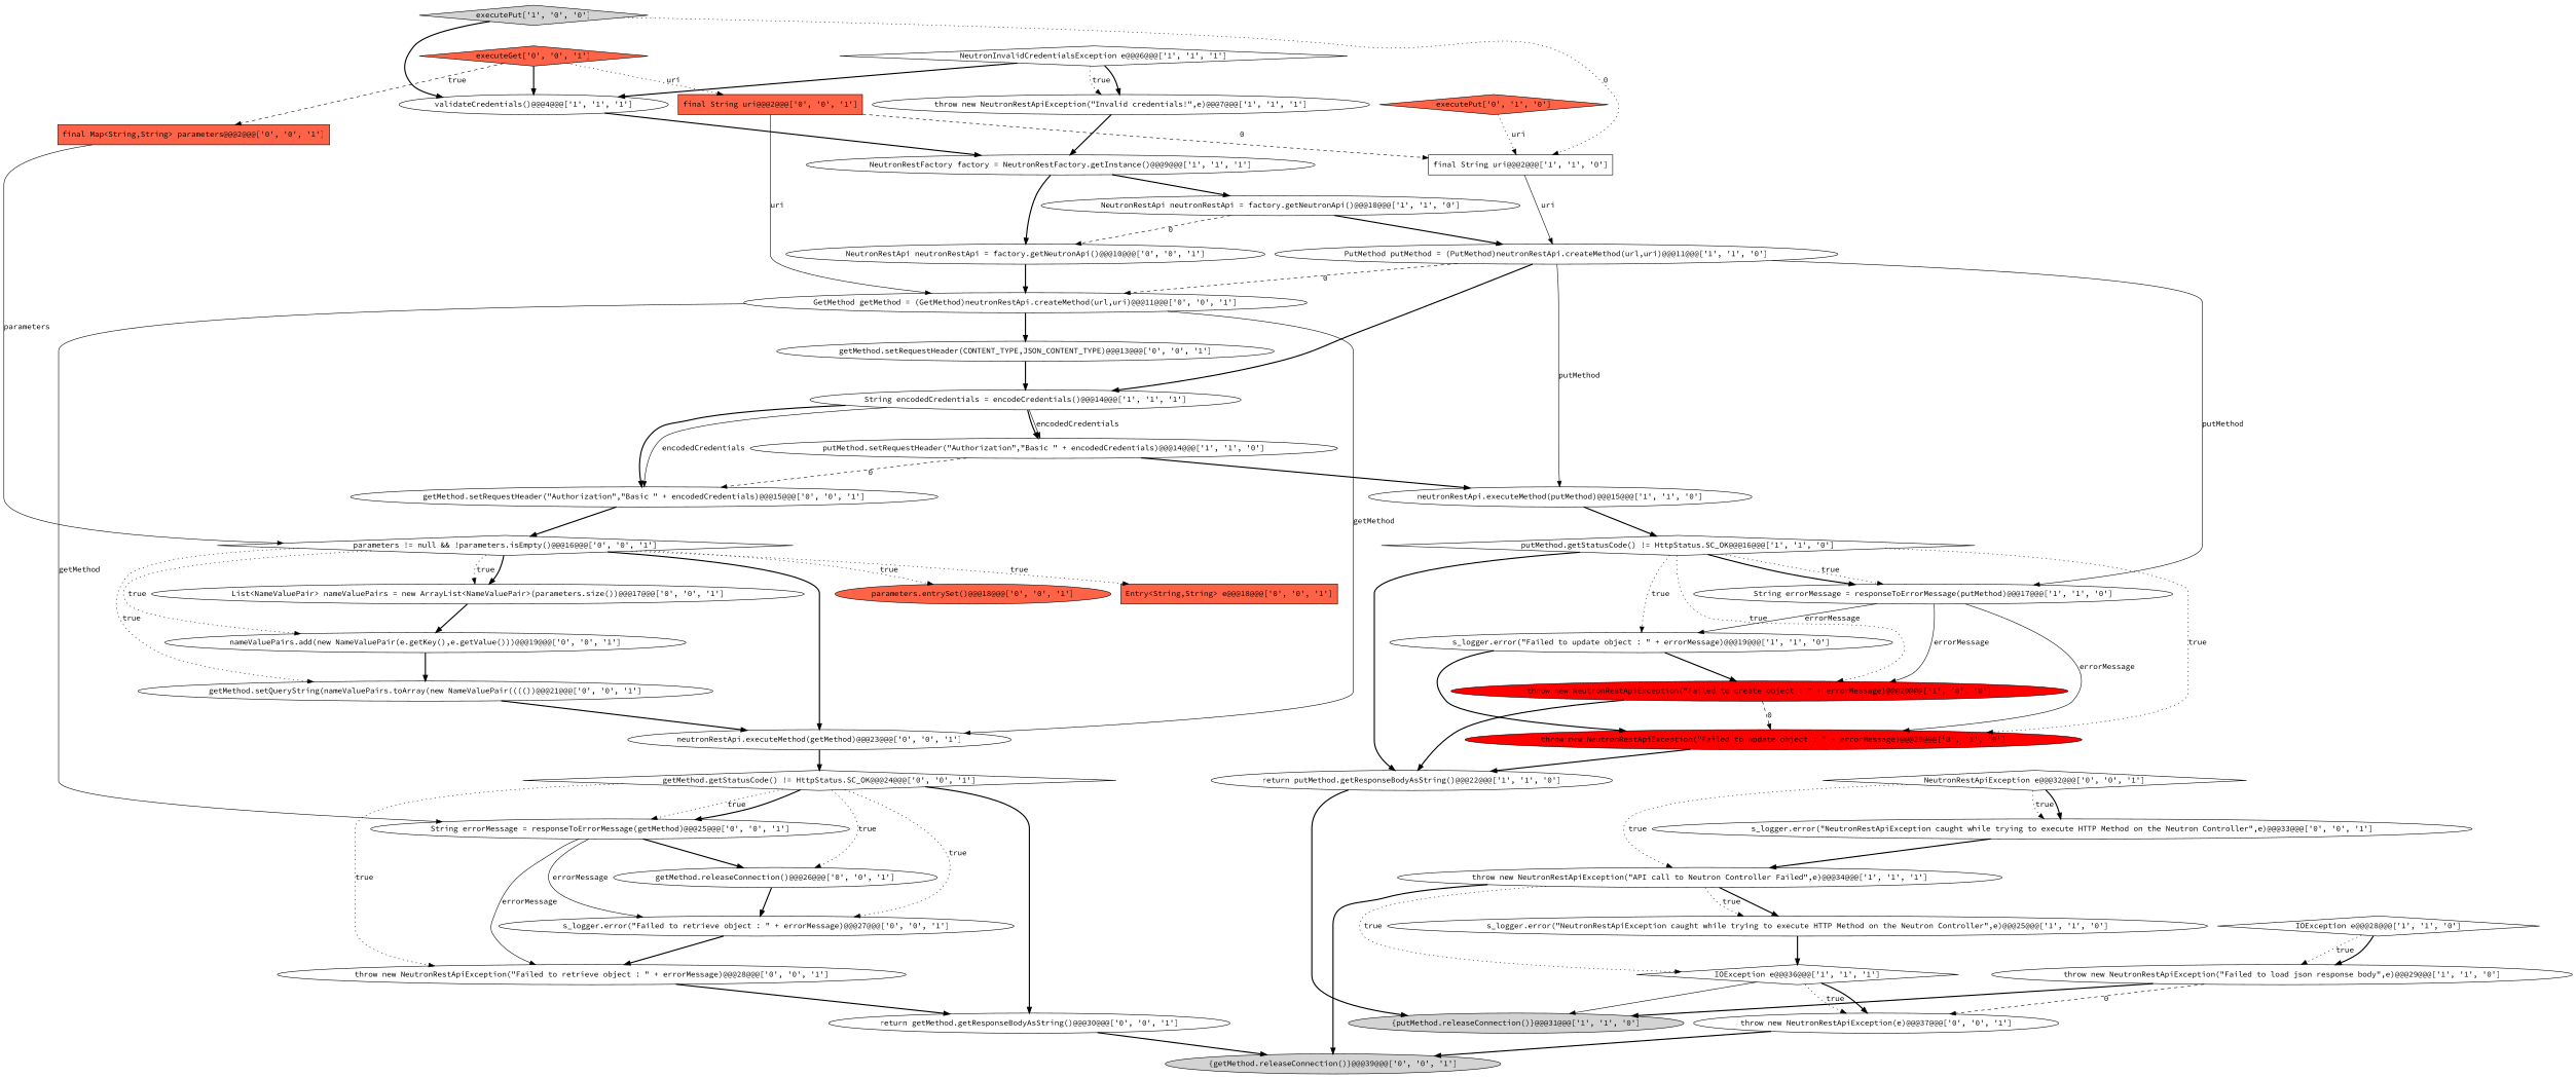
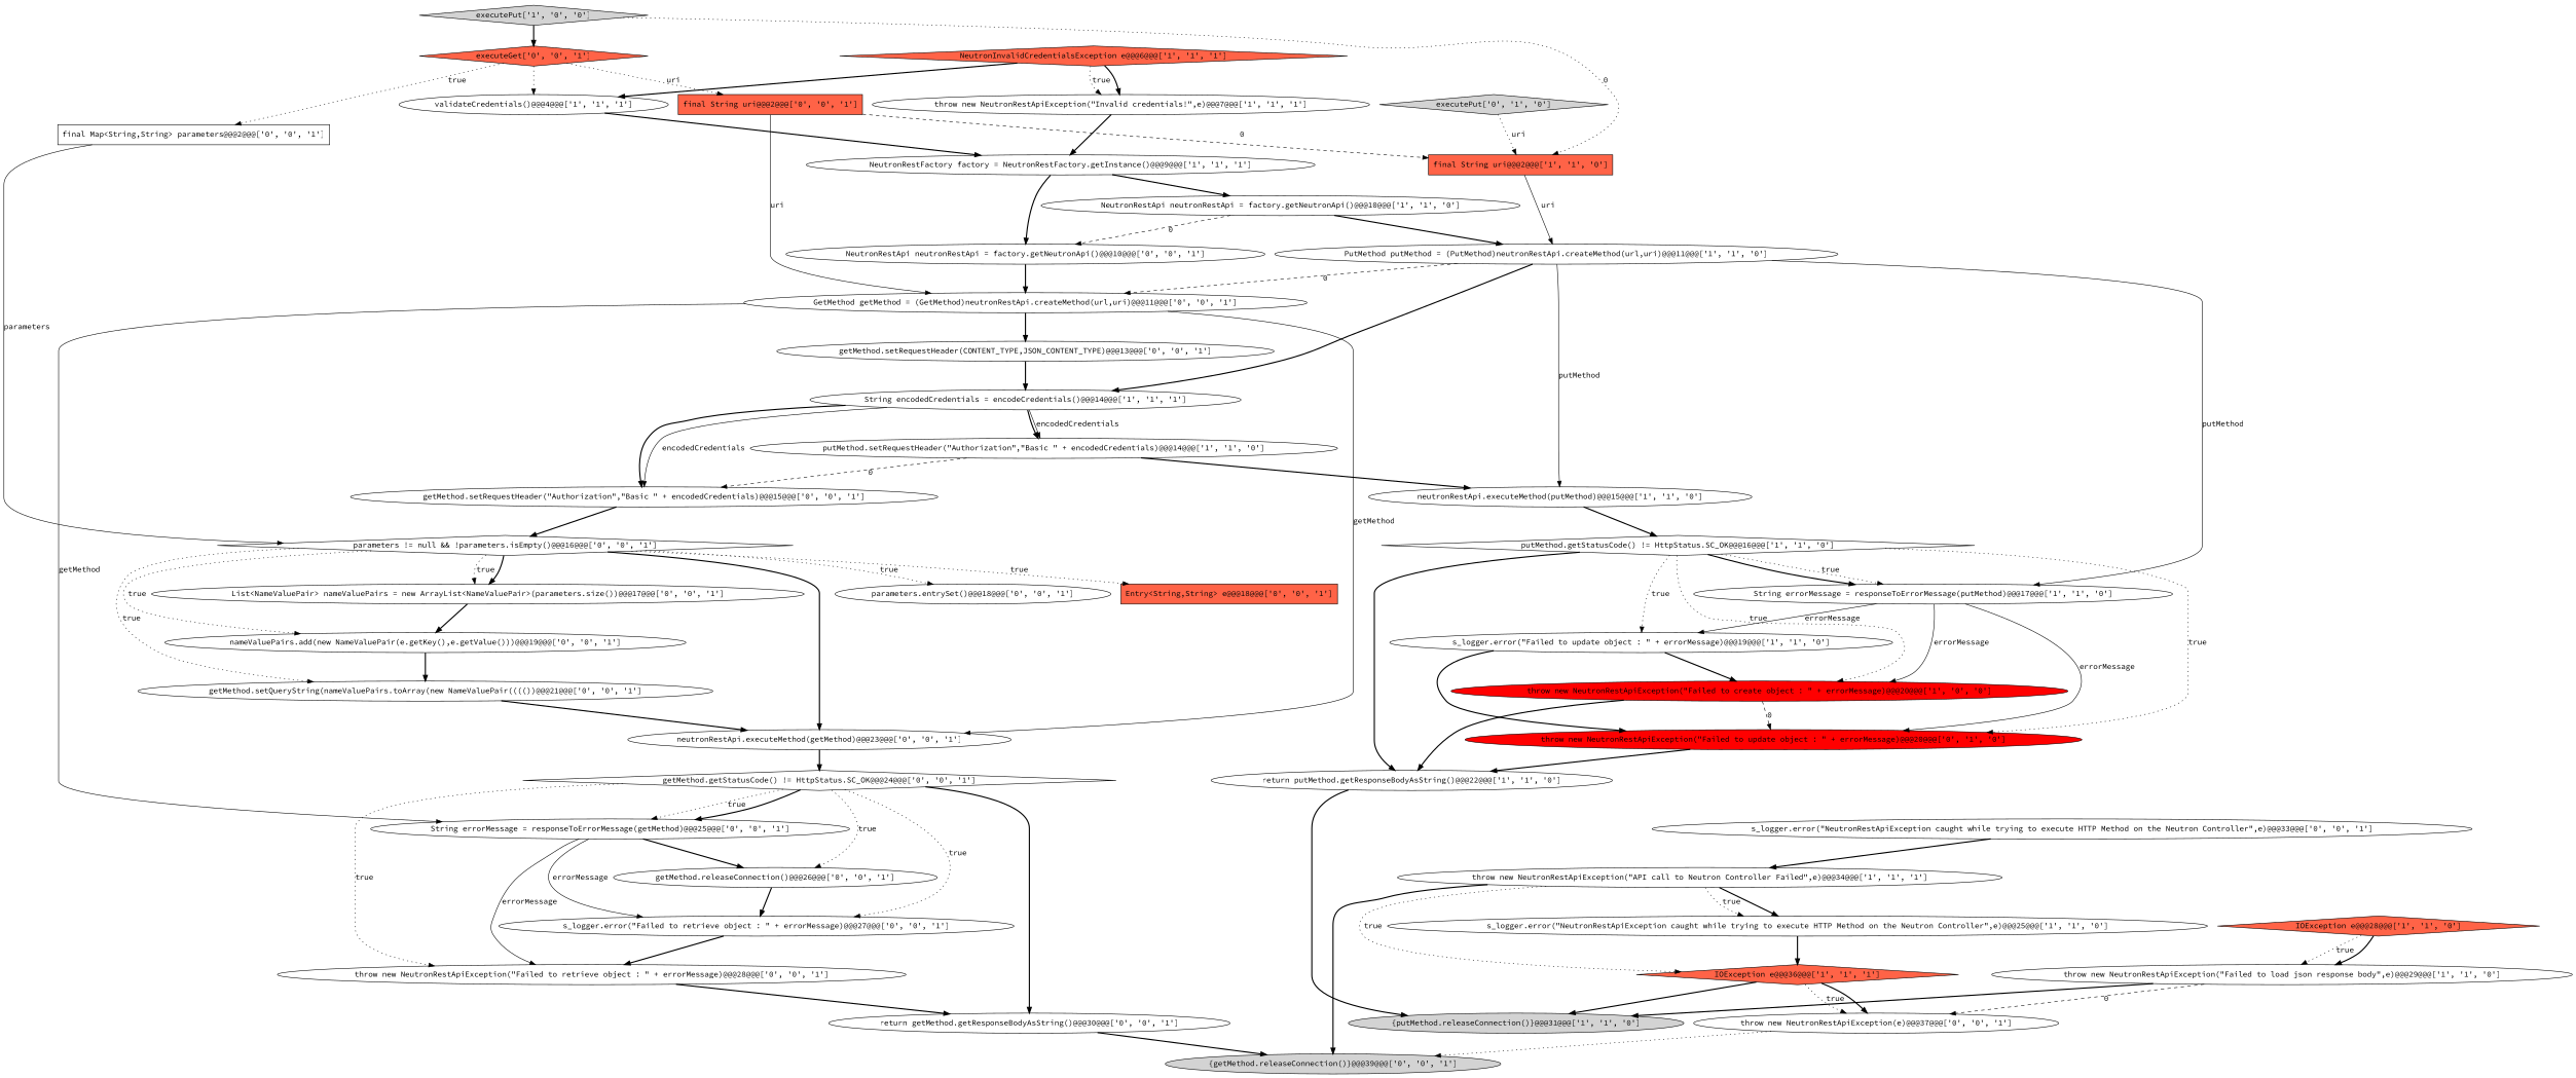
  digraph {
    fontname="Source Code Pro"
    node [fillcolor=white fontname="Source Code Pro" shape=ellipse style=filled]
    edge [fontname="Source Code Pro" style=bold]
    n1 [fillcolor=red label="throw new NeutronRestApiException(\"Failed to update object : \" + errorMessage)@@@20@@@['0', '1', '0']"]
    n2 [label="return putMethod.getResponseBodyAsString()@@@22@@@['1', '1', '0']"]
    n3 [fillcolor=lightgray label="{putMethod.releaseConnection()}@@@31@@@['1', '1', '0']"]
    n4 [label="List<NameValuePair> nameValuePairs = new ArrayList<NameValuePair>(parameters.size())@@@17@@@['0', '0', '1']"]
    n5 [label="nameValuePairs.add(new NameValuePair(e.getKey(),e.getValue()))@@@19@@@['0', '0', '1']"]
    n6 [label="getMethod.setQueryString(nameValuePairs.toArray(new NameValuePair(((())@@@21@@@['0', '0', '1']"]
-   n7 [fillcolor=tomato label="parameters.entrySet()@@@18@@@['0', '0', '1']"]
-   n8 [fillcolor=tomato label="final Map<String,String> parameters@@@2@@@['0', '0', '1']" shape=box]
+   n7 [label="parameters.entrySet()@@@18@@@['0', '0', '1']"]
+   n8 [label="final Map<String,String> parameters@@@2@@@['0', '0', '1']" shape=box]
    n9 [label="parameters != null && !parameters.isEmpty()@@@16@@@['0', '0', '1']" shape=diamond]
    n10 [label="neutronRestApi.executeMethod(getMethod)@@@23@@@['0', '0', '1']"]
    n11 [fillcolor=tomato label="Entry<String,String> e@@@18@@@['0', '0', '1']" shape=box]
    n12 [label="s_logger.error(\"Failed to update object : \" + errorMessage)@@@19@@@['1', '1', '0']"]
    n13 [fillcolor=red label="throw new NeutronRestApiException(\"Failed to create object : \" + errorMessage)@@@20@@@['1', '0', '0']"]
    n14 [label="throw new NeutronRestApiException(\"Failed to load json response body\",e)@@@29@@@['1', '1', '0']"]
    n15 [label="throw new NeutronRestApiException(e)@@@37@@@['0', '0', '1']"]
    n16 [fillcolor=lightgray label="{getMethod.releaseConnection()}@@@39@@@['0', '0', '1']"]
    n17 [label="getMethod.getStatusCode() != HttpStatus.SC_OK@@@24@@@['0', '0', '1']" shape=diamond]
    n18 [label="String errorMessage = responseToErrorMessage(getMethod)@@@25@@@['0', '0', '1']"]
    n19 [label="return getMethod.getResponseBodyAsString()@@@30@@@['0', '0', '1']"]
    n20 [label="throw new NeutronRestApiException(\"Failed to retrieve object : \" + errorMessage)@@@28@@@['0', '0', '1']"]
    n21 [label="getMethod.releaseConnection()@@@26@@@['0', '0', '1']"]
    n22 [label="s_logger.error(\"Failed to retrieve object : \" + errorMessage)@@@27@@@['0', '0', '1']"]
    n23 [label="GetMethod getMethod = (GetMethod)neutronRestApi.createMethod(url,uri)@@@11@@@['0', '0', '1']"]
    n24 [label="getMethod.setRequestHeader(CONTENT_TYPE,JSON_CONTENT_TYPE)@@@13@@@['0', '0', '1']"]
    n25 [label="String encodedCredentials = encodeCredentials()@@@14@@@['1', '1', '1']"]
-   n26 [label="final String uri@@@2@@@['1', '1', '0']" shape=box]
+   n26 [fillcolor=tomato label="final String uri@@@2@@@['1', '1', '0']" shape=box]
    n27 [label="PutMethod putMethod = (PutMethod)neutronRestApi.createMethod(url,uri)@@@11@@@['1', '1', '0']"]
    n28 [fillcolor=tomato label="final String uri@@@2@@@['0', '0', '1']" shape=box]
    n29 [label="String errorMessage = responseToErrorMessage(putMethod)@@@17@@@['1', '1', '0']"]
    n30 [label="neutronRestApi.executeMethod(putMethod)@@@15@@@['1', '1', '0']"]
-   n31 [fillcolor=tomato label="executePut['0', '1', '0']" shape=diamond]
+   n31 [fillcolor=lightgray label="executePut['0', '1', '0']" shape=diamond]
    n32 [label="validateCredentials()@@@4@@@['1', '1', '1']"]
    n33 [label="NeutronRestFactory factory = NeutronRestFactory.getInstance()@@@9@@@['1', '1', '1']"]
    n34 [label="throw new NeutronRestApiException(\"API call to Neutron Controller Failed\",e)@@@34@@@['1', '1', '1']"]
    n35 [label="s_logger.error(\"NeutronRestApiException caught while trying to execute HTTP Method on the Neutron Controller\",e)@@@25@@@['1', '1', '0']"]
-   n36 [label="IOException e@@@36@@@['1', '1', '1']" shape=diamond]
-   n37 [label="NeutronRestApiException e@@@32@@@['0', '0', '1']" shape=diamond]
+   n36 [fillcolor=tomato label="IOException e@@@36@@@['1', '1', '1']" shape=diamond]
    n38 [label="s_logger.error(\"NeutronRestApiException caught while trying to execute HTTP Method on the Neutron Controller\",e)@@@33@@@['0', '0', '1']"]
    n39 [label="getMethod.setRequestHeader(\"Authorization\",\"Basic \" + encodedCredentials)@@@15@@@['0', '0', '1']"]
    n40 [label="putMethod.getStatusCode() != HttpStatus.SC_OK@@@16@@@['1', '1', '0']" shape=diamond]
    n41 [label="throw new NeutronRestApiException(\"Invalid credentials!\",e)@@@7@@@['1', '1', '1']"]
    n42 [label="NeutronRestApi neutronRestApi = factory.getNeutronApi()@@@10@@@['0', '0', '1']"]
    n43 [label="NeutronRestApi neutronRestApi = factory.getNeutronApi()@@@10@@@['1', '1', '0']"]
    n44 [fillcolor=lightgray label="executePut['1', '0', '0']" shape=diamond]
    n45 [label="putMethod.setRequestHeader(\"Authorization\",\"Basic \" + encodedCredentials)@@@14@@@['1', '1', '0']"]
-   n46 [label="IOException e@@@28@@@['1', '1', '0']" shape=diamond]
-   n47 [label="NeutronInvalidCredentialsException e@@@6@@@['1', '1', '1']" shape=diamond]
+   n46 [fillcolor=tomato label="IOException e@@@28@@@['1', '1', '0']" shape=diamond]
+   n47 [fillcolor=tomato label="NeutronInvalidCredentialsException e@@@6@@@['1', '1', '1']" shape=diamond]
    n48 [fillcolor=tomato label="executeGet['0', '0', '1']" shape=diamond]
    n1 -> n2
    n2 -> n3
    n4 -> n5
    n5 -> n6
    n6 -> n10
    n8 -> n9 [label=parameters style=solid]
    n9 -> n4
    n9 -> n4 [label=true style=dotted]
    n9 -> n5 [label=true style=dotted]
    n9 -> n6 [label=true style=dotted]
    n9 -> n7 [label=true style=dotted]
    n9 -> n10
    n9 -> n11 [label=true style=dotted]
    n10 -> n17
    n12 -> n1
    n12 -> n13
    n13 -> n1 [label=0 style=dashed]
    n13 -> n2
    n14 -> n3
    n14 -> n15 [label=0 style=dashed]
-   n15 -> n16
+   n15 -> n16 [style=dotted]
    n17 -> n18 [label=true style=dotted]
    n17 -> n18
    n17 -> n19
    n17 -> n20 [label=true style=dotted]
    n17 -> n21 [label=true style=dotted]
    n17 -> n22 [label=true style=dotted]
    n18 -> n20 [label=errorMessage style=solid]
    n18 -> n21
    n18 -> n22 [label=errorMessage style=solid]
    n19 -> n16
    n20 -> n19
    n21 -> n22
    n22 -> n20
    n23 -> n10 [label=getMethod style=solid]
    n23 -> n18 [label=getMethod style=solid]
    n23 -> n24
    n24 -> n25
    n25 -> n39 [label=encodedCredentials style=solid]
    n25 -> n39
    n25 -> n45 [label=encodedCredentials style=solid]
    n25 -> n45
    n26 -> n27 [label=uri style=solid]
    n27 -> n23 [label=0 style=dashed]
    n27 -> n25
    n27 -> n29 [label=putMethod style=solid]
    n27 -> n30 [label=putMethod style=solid]
    n28 -> n23 [label=uri style=solid]
    n28 -> n26 [label=0 style=dashed]
    n29 -> n1 [label=errorMessage style=solid]
    n29 -> n12 [label=errorMessage style=solid]
    n29 -> n13 [label=errorMessage style=solid]
    n30 -> n40
    n31 -> n26 [label=uri style=dotted]
    n32 -> n33
    n33 -> n42
    n33 -> n43
    n34 -> n16
    n34 -> n35
    n34 -> n35 [label=true style=dotted]
    n34 -> n36 [label=true style=dotted]
    n35 -> n36
-   n36 -> n3 [style=solid]
+   n36 -> n3
    n36 -> n15 [label=true style=dotted]
    n36 -> n15
-   n37 -> n34 [label=true style=dotted]
-   n37 -> n38 [label=true style=dotted]
-   n37 -> n38
    n38 -> n34
    n39 -> n9
    n40 -> n1 [label=true style=dotted]
    n40 -> n2
    n40 -> n12 [label=true style=dotted]
    n40 -> n13 [label=true style=dotted]
    n40 -> n29 [label=true style=dotted]
    n40 -> n29
    n41 -> n33
    n42 -> n23
    n43 -> n27
    n43 -> n42 [label=0 style=dashed]
    n44 -> n26 [label=0 style=dotted]
-   n44 -> n32
+   n44 -> n48
    n45 -> n30
    n45 -> n39 [label=0 style=dashed]
    n46 -> n14 [label=true style=dotted]
    n46 -> n14
    n47 -> n32
    n47 -> n41
    n47 -> n41 [label=true style=dotted]
-   n48 -> n8 [label=true style=dashed]
+   n48 -> n8 [label=true style=dotted]
    n48 -> n28 [label=uri style=dotted]
-   n48 -> n32
+   n48 -> n32 [style=dotted]
  }
